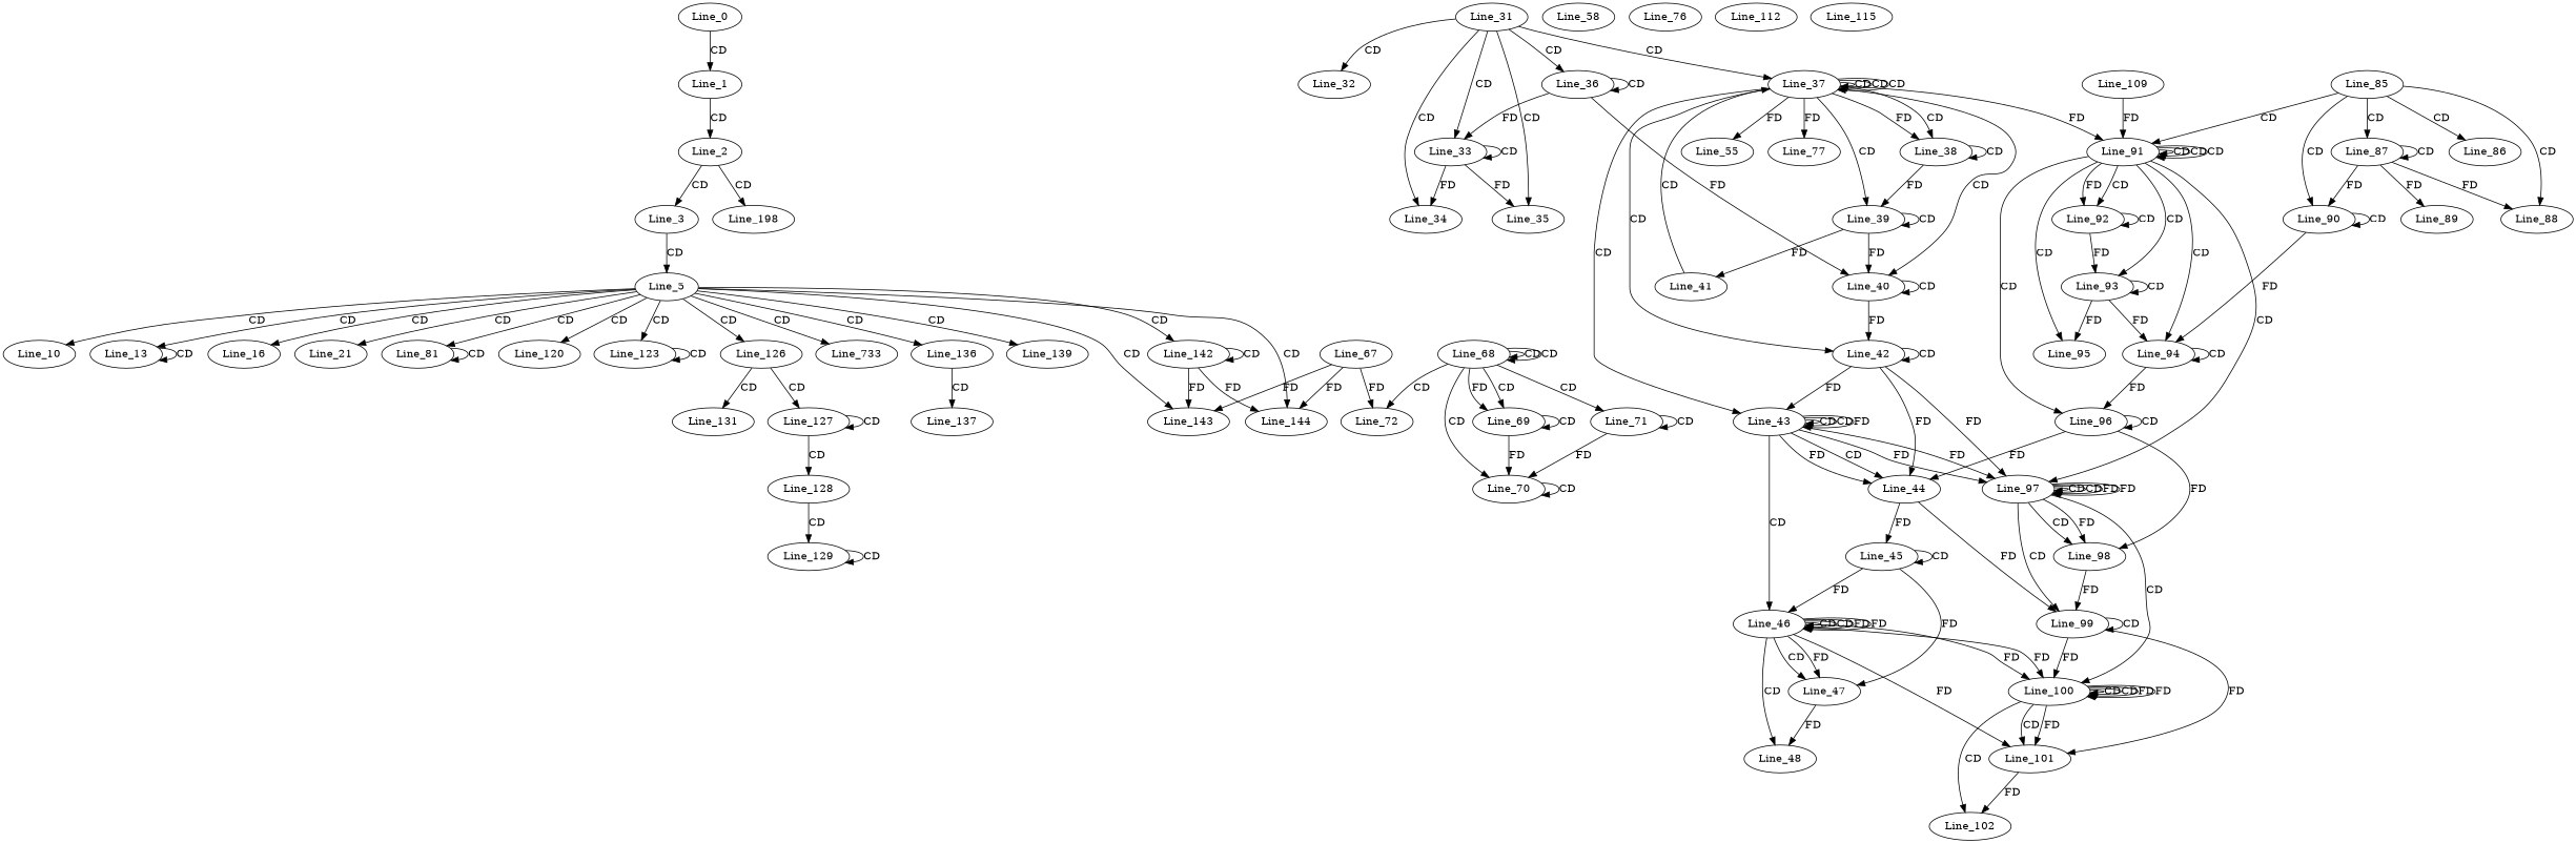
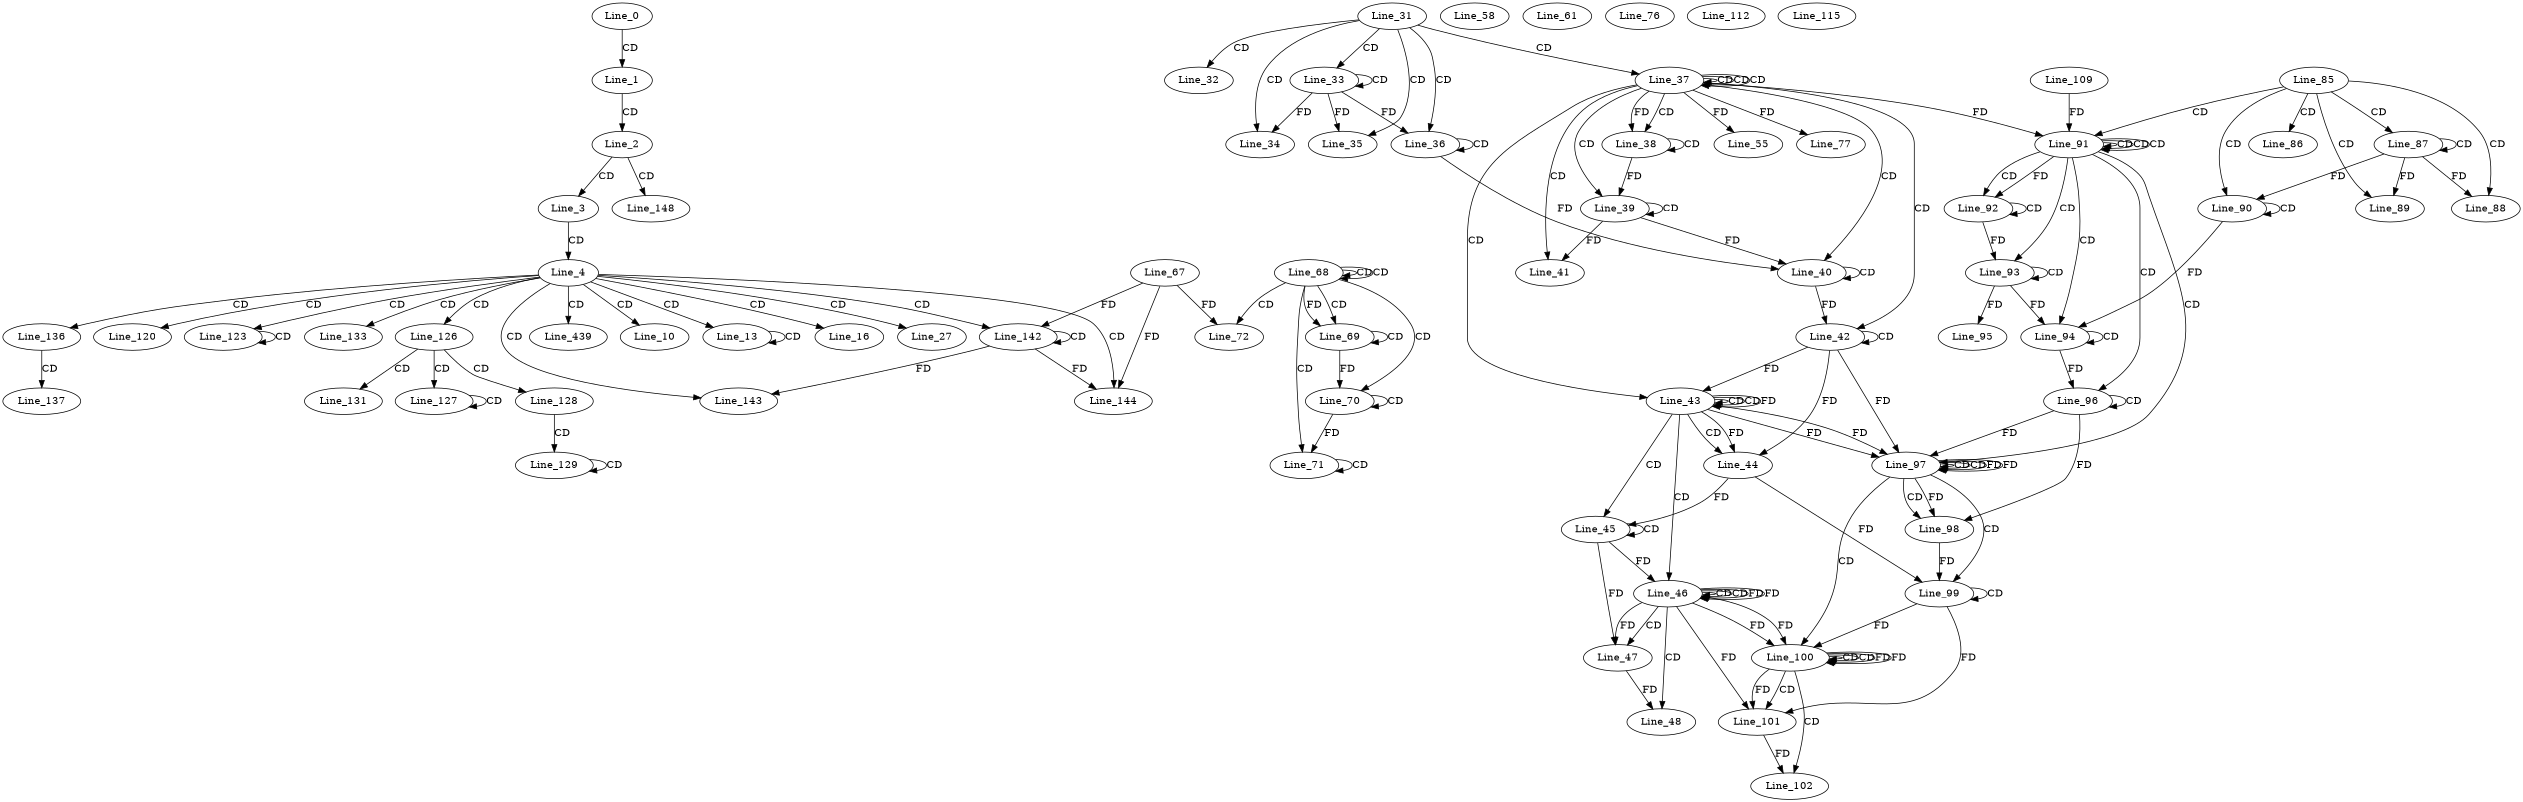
  digraph {
    Line_0
    Line_1
    Line_2
    Line_3
-   Line_148 [label=Line_198]
-   Line_4 [label=Line_5]
+   Line_148
+   Line_4
    Line_10
    Line_13
    Line_16
-   Line_27 [label=Line_21]
-   Line_81
+   Line_27
    Line_120
    Line_123
    Line_126
-   Line_133 [label=Line_733]
+   Line_133
    Line_136
-   Line_139
+   Line_139 [label=Line_439]
    Line_142
    Line_143
    Line_144
    Line_127
    Line_128
    Line_131
    Line_137
    Line_31
    Line_32
    Line_33
    Line_34
    Line_35
    Line_36
    Line_37
    Line_40
    Line_38
    Line_39
    Line_41
    Line_42
    Line_43
    Line_55
    Line_77
    Line_91
    Line_44
    Line_97
    Line_45
    Line_46
    Line_94
    Line_92
    Line_93
    Line_95
    Line_96
    Line_99
    Line_100
    Line_98
    Line_47
    Line_48
    Line_101
    Line_102
    Line_58
+   Line_61
    Line_68
    Line_69
    Line_70
    Line_71
    Line_72
    Line_67
    Line_76
    Line_85
    Line_86
    Line_87
    Line_88
    Line_89
    Line_90
    Line_109
    Line_112
    Line_115
    Line_129
    Line_0 -> Line_1 [label=CD]
    Line_1 -> Line_2 [label=CD]
    Line_2 -> Line_3 [label=CD]
    Line_2 -> Line_148 [label=CD]
    Line_3 -> Line_4 [label=CD]
    Line_4 -> Line_10 [label=CD]
    Line_4 -> Line_13 [label=CD]
    Line_4 -> Line_16 [label=CD]
    Line_4 -> Line_27 [label=CD]
-   Line_4 -> Line_81 [label=CD]
    Line_4 -> Line_120 [label=CD]
    Line_4 -> Line_123 [label=CD]
    Line_4 -> Line_126 [label=CD]
    Line_4 -> Line_133 [label=CD]
    Line_4 -> Line_136 [label=CD]
    Line_4 -> Line_139 [label=CD]
    Line_4 -> Line_142 [label=CD]
    Line_4 -> Line_143 [label=CD]
    Line_4 -> Line_144 [label=CD]
    Line_13 -> Line_13 [label=CD]
-   Line_81 -> Line_81 [label=CD]
    Line_123 -> Line_123 [label=CD]
    Line_126 -> Line_127 [label=CD]
-   Line_127 -> Line_128 [label=CD]
+   Line_126 -> Line_128 [label=CD]
    Line_126 -> Line_131 [label=CD]
    Line_136 -> Line_137 [label=CD]
    Line_142 -> Line_142 [label=CD]
    Line_142 -> Line_143 [label=FD]
    Line_142 -> Line_144 [label=FD]
    Line_127 -> Line_127 [label=CD]
    Line_128 -> Line_129 [label=CD]
    Line_31 -> Line_32 [label=CD]
    Line_31 -> Line_33 [label=CD]
    Line_31 -> Line_34 [label=CD]
    Line_31 -> Line_35 [label=CD]
    Line_31 -> Line_36 [label=CD]
    Line_31 -> Line_37 [label=CD]
    Line_33 -> Line_33 [label=CD]
    Line_33 -> Line_34 [label=FD]
    Line_33 -> Line_35 [label=FD]
-   Line_36 -> Line_33 [label=FD]
+   Line_33 -> Line_36 [label=FD]
    Line_36 -> Line_36 [label=CD]
    Line_36 -> Line_40 [label=FD]
    Line_37 -> Line_37 [label=CD]
    Line_37 -> Line_37 [label=CD]
    Line_37 -> Line_37 [label=CD]
    Line_37 -> Line_40 [label=CD]
    Line_37 -> Line_38 [label=CD]
    Line_37 -> Line_38 [label=FD]
    Line_37 -> Line_39 [label=CD]
-   Line_41 -> Line_37 [label=CD]
+   Line_37 -> Line_41 [label=CD]
    Line_37 -> Line_42 [label=CD]
    Line_37 -> Line_43 [label=CD]
    Line_37 -> Line_55 [label=FD]
    Line_37 -> Line_77 [label=FD]
    Line_37 -> Line_91 [label=FD]
    Line_40 -> Line_40 [label=CD]
    Line_40 -> Line_42 [label=FD]
    Line_38 -> Line_38 [label=CD]
    Line_38 -> Line_39 [label=FD]
    Line_39 -> Line_40 [label=FD]
    Line_39 -> Line_39 [label=CD]
    Line_39 -> Line_41 [label=FD]
    Line_42 -> Line_42 [label=CD]
    Line_42 -> Line_43 [label=FD]
    Line_42 -> Line_44 [label=FD]
    Line_42 -> Line_97 [label=FD]
    Line_43 -> Line_43 [label=CD]
    Line_43 -> Line_43 [label=CD]
    Line_43 -> Line_43 [label=FD]
    Line_43 -> Line_44 [label=CD]
    Line_43 -> Line_44 [label=FD]
    Line_43 -> Line_97 [label=FD]
    Line_43 -> Line_97 [label=FD]
+   Line_43 -> Line_45 [label=CD]
    Line_43 -> Line_46 [label=CD]
    Line_91 -> Line_91 [label=CD]
    Line_91 -> Line_91 [label=CD]
    Line_91 -> Line_91 [label=CD]
    Line_91 -> Line_97 [label=CD]
    Line_91 -> Line_94 [label=CD]
    Line_91 -> Line_92 [label=CD]
    Line_91 -> Line_92 [label=FD]
    Line_91 -> Line_93 [label=CD]
-   Line_91 -> Line_95 [label=CD]
    Line_91 -> Line_96 [label=CD]
    Line_44 -> Line_45 [label=FD]
    Line_44 -> Line_99 [label=FD]
    Line_97 -> Line_97 [label=CD]
    Line_97 -> Line_97 [label=CD]
    Line_97 -> Line_97 [label=FD]
    Line_97 -> Line_97 [label=FD]
    Line_97 -> Line_99 [label=CD]
    Line_97 -> Line_100 [label=CD]
    Line_97 -> Line_98 [label=CD]
    Line_97 -> Line_98 [label=FD]
    Line_45 -> Line_45 [label=CD]
    Line_45 -> Line_46 [label=FD]
    Line_45 -> Line_47 [label=FD]
    Line_46 -> Line_46 [label=CD]
    Line_46 -> Line_46 [label=CD]
    Line_46 -> Line_46 [label=FD]
    Line_46 -> Line_46 [label=FD]
    Line_46 -> Line_100 [label=FD]
    Line_46 -> Line_100 [label=FD]
    Line_46 -> Line_47 [label=CD]
    Line_46 -> Line_47 [label=FD]
    Line_46 -> Line_48 [label=CD]
    Line_46 -> Line_101 [label=FD]
    Line_94 -> Line_94 [label=CD]
    Line_94 -> Line_96 [label=FD]
    Line_92 -> Line_92 [label=CD]
    Line_92 -> Line_93 [label=FD]
    Line_93 -> Line_94 [label=FD]
    Line_93 -> Line_93 [label=CD]
    Line_93 -> Line_95 [label=FD]
-   Line_96 -> Line_44 [label=FD]
+   Line_96 -> Line_97 [label=FD]
    Line_96 -> Line_96 [label=CD]
    Line_96 -> Line_98 [label=FD]
    Line_99 -> Line_99 [label=CD]
    Line_99 -> Line_100 [label=FD]
    Line_99 -> Line_101 [label=FD]
    Line_100 -> Line_100 [label=CD]
    Line_100 -> Line_100 [label=CD]
    Line_100 -> Line_100 [label=FD]
    Line_100 -> Line_100 [label=FD]
    Line_100 -> Line_101 [label=CD]
    Line_100 -> Line_101 [label=FD]
    Line_100 -> Line_102 [label=CD]
    Line_98 -> Line_99 [label=FD]
    Line_47 -> Line_48 [label=FD]
    Line_101 -> Line_102 [label=FD]
    Line_68 -> Line_68 [label=CD]
    Line_68 -> Line_68 [label=CD]
    Line_68 -> Line_69 [label=CD]
    Line_68 -> Line_69 [label=FD]
    Line_68 -> Line_70 [label=CD]
    Line_68 -> Line_71 [label=CD]
    Line_68 -> Line_72 [label=CD]
    Line_69 -> Line_69 [label=CD]
    Line_69 -> Line_70 [label=FD]
    Line_70 -> Line_70 [label=CD]
-   Line_71 -> Line_70 [label=FD]
+   Line_70 -> Line_71 [label=FD]
    Line_71 -> Line_71 [label=CD]
-   Line_67 -> Line_143 [label=FD]
+   Line_67 -> Line_142 [label=FD]
    Line_67 -> Line_144 [label=FD]
    Line_67 -> Line_72 [label=FD]
    Line_85 -> Line_91 [label=CD]
    Line_85 -> Line_86 [label=CD]
    Line_85 -> Line_87 [label=CD]
    Line_85 -> Line_88 [label=CD]
+   Line_85 -> Line_89 [label=CD]
    Line_85 -> Line_90 [label=CD]
    Line_87 -> Line_87 [label=CD]
    Line_87 -> Line_88 [label=FD]
    Line_87 -> Line_89 [label=FD]
    Line_87 -> Line_90 [label=FD]
    Line_90 -> Line_94 [label=FD]
    Line_90 -> Line_90 [label=CD]
    Line_109 -> Line_91 [label=FD]
    Line_129 -> Line_129 [label=CD]
  }
